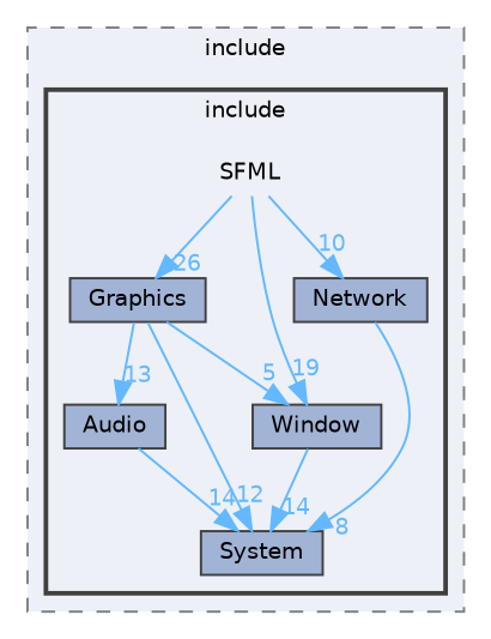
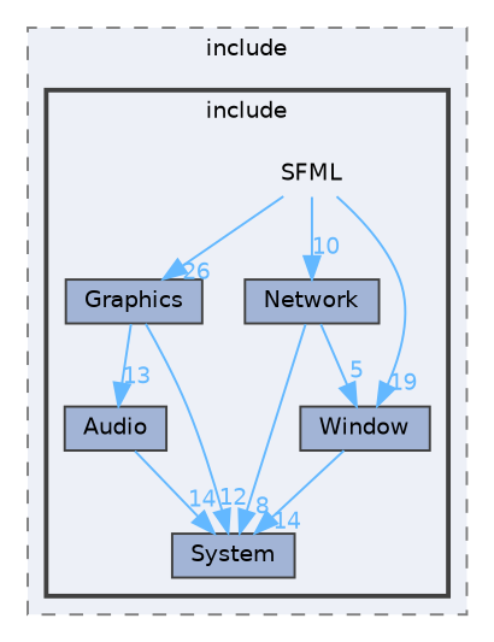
  digraph {
    compound=true
    node [fontname=Helvetica fontsize=10 shape=box color=grey25 fillcolor="#a2b4d6" style=filled]
    edge [color=steelblue1 fontcolor=steelblue1 fontname=Helvetica fontsize=10 headlabel=14 labeldistance=1.5 labelfontname=Helvetica labelfontsize=10]
    n1 [height=0.2 label=SFML shape=plaintext width=0.4 color="" fillcolor="" style=""]
    n2 [height=0.2 label=Audio width=0.4]
    n3 [height=0.2 label=Graphics width=0.4]
    n4 [height=0.2 label=Network width=0.4]
    n5 [height=0.2 label=System width=0.4]
    n6 [height=0.2 label=Window width=0.4]
    subgraph cluster_1 {
      bgcolor="#edf0f7"
      fontname=Helvetica
      fontsize=10
      label=include
      pencolor=grey50
      style="filled,dashed"
      subgraph cluster_2 {
        bgcolor="#edf0f7"
        fontname=Helvetica
        fontsize=10
        label=include
        pencolor=grey25
        style="filled,bold"
        n1
        n2
        n3
        n4
        n5
        n6
      }
    }
    n1 -> n3 [headlabel=26]
    n1 -> n4 [headlabel=10]
    n1 -> n6 [headlabel=19]
    n2 -> n5
    n3 -> n2 [headlabel=13]
    n3 -> n5 [headlabel=12]
-   n3 -> n6 [headlabel=5]
+   n4 -> n6 [headlabel=5]
    n4 -> n5 [headlabel=8]
    n6 -> n5
  }
